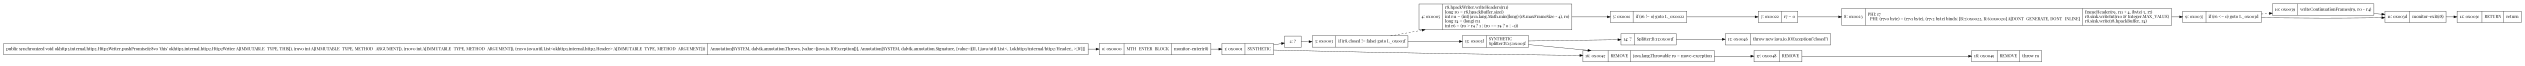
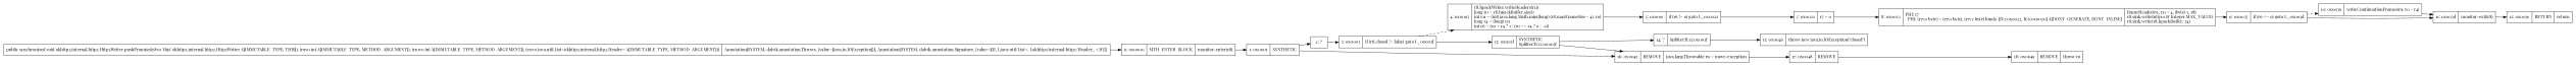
  digraph {
    fontname="Playfair Display"
    rankdir=LR
    node [fontname="Playfair Display" shape=record]
    edge [fontname="Playfair Display"]
    n1 [label="{0\:\ 0x0000|MTH_ENTER_BLOCK\l|monitor\-enter(r8)\l}"]
    n2 [label="{1\:\ 0x0001|SYNTHETIC\l}"]
    n3 [label="{2\:\ ?}"]
    n4 [label="{16\:\ 0x0047|REMOVE\l|java.lang.Throwable r9 = move\-exception\l}"]
    n5 [label="{3\:\ 0x0003|if (r8.closed != false) goto L_0x003f\l}"]
    n6 [label="{17\:\ 0x0048|REMOVE\l}"]
    n7 [label="{4\:\ 0x0005|r8.hpackWriter.writeHeaders(r11)\llong r0 = r8.hpackBuffer.size()\lint r11 = (int) java.lang.Math.min((long) (r8.maxFrameSize \- 4), r0)\llong r4 = (long) r11\lint r6 = (r0 \> r4 ? 1 : (r0 == r4 ? 0 : \-1))\l}"]
    n8 [label="{13\:\ 0x003f|SYNTHETIC\lSplitter:B:13:0x003f\l}"]
    n9 [label="{5\:\ 0x001e|if (r6 != 0) goto L_0x0022\l}"]
    n10 [label="{14\:\ ?|Splitter:B:13:0x003f\l}"]
    n11 [label="{7\:\ 0x0022|r7 = 0\l}"]
-   n12 [label="{8\:\ 0x0023|PHI: r7 \l  PHI: (r7v0 byte) = (r7v1 byte), (r7v2 byte) binds: [B:7:0x0022, B:6:0x0020] A[DONT_GENERATE, DONT_INLINE]\l|frameHeader(r9, r11 + 4, (byte) 5, r7)\lr8.sink.writeInt(r10 & Integer.MAX_VALUE)\lr8.sink.write(r8.hpackBuffer, r4)\l}"]
+   n12 [label="{8\:\ 0x0023|PHI: r7 \l  PHI: (r7v0 byte) = (r7v1 byte), (r7v2 byte) binds: [B:7:0x0022, B:6:0x0020] A[DONT_GENERATE, DONT_INLINE]\l|frameHeader(r9, r11 + 4, (byte) 5, r8)\lr8.sink.writeInt(r10 & Integer.MAX_VALUE)\lr8.sink.write(r8.hpackBuffer, r4)\l}"]
    n13 [label="{9\:\ 0x0037|if (r6 \<= 0) goto L_0x003d\l}"]
    n14 [label="{10\:\ 0x0039|writeContinuationFrames(r9, r0 \- r4)\l}"]
    n15 [label="{11\:\ 0x003d|monitor\-exit(r8)\l}"]
    n16 [label="{12\:\ 0x003e|RETURN\l|return\l}"]
    n17 [label="{15\:\ 0x0046|throw new java.io.IOException(\"closed\")\l}"]
    n18 [label="{18\:\ 0x0049|REMOVE\l|throw r9\l}"]
    n19 [label="{public synchronized void okhttp3.internal.http2.Http2Writer.pushPromise((r8v0 'this' okhttp3.internal.http2.Http2Writer A[IMMUTABLE_TYPE, THIS]), (r9v0 int A[IMMUTABLE_TYPE, METHOD_ARGUMENT]), (r10v0 int A[IMMUTABLE_TYPE, METHOD_ARGUMENT]), (r11v0 java.util.List\<okhttp3.internal.http2.Header\> A[IMMUTABLE_TYPE, METHOD_ARGUMENT]))  | Annotation[SYSTEM, dalvik.annotation.Throws, \{value=[java.io.IOException]\}], Annotation[SYSTEM, dalvik.annotation.Signature, \{value=[(II, Ljava\/util\/List\<, Lokhttp3\/internal\/http2\/Header;, \>;)V]\}]\l}"]
    n1 -> n2
    n2 -> n3
    n2 -> n4
    n3 -> n5
    n4 -> n6
    n5 -> n7 [style=dashed]
    n5 -> n8
    n6 -> n18
    n7 -> n9
    n8 -> n4
    n8 -> n10
    n9 -> n11
    n10 -> n17
    n11 -> n12
    n12 -> n13
    n13 -> n14 [style=dashed]
    n13 -> n15
    n14 -> n15
    n15 -> n16
    n19 -> n1
  }
